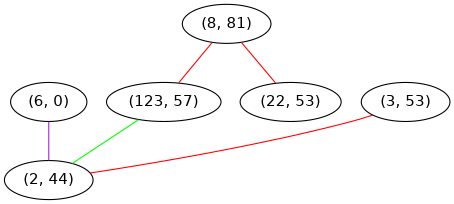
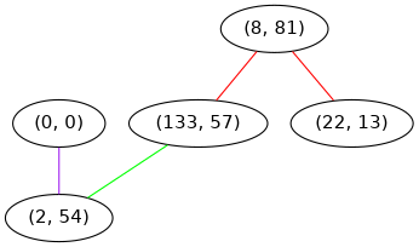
  graph {
    fontname="DejaVu Sans"
    node [fontname="DejaVu Sans"]
    edge [color=red fontname="DejaVu Sans" weight=1]
-   "(0, 0)" [label="(6, 0)"]
-   "(2, 44)"
+   "(0, 0)"
+   "(2, 44)" [label="(2, 54)"]
    n3 [label="(8, 81)"]
-   "(133, 57)" [label="(123, 57)"]
-   "(22, 53)"
-   "(3, 53)"
+   "(133, 57)"
+   "(22, 53)" [label="(22, 13)"]
    "(0, 0)" -- "(2, 44)" [color=purple weight=4]
    n3 -- "(133, 57)"
    n3 -- "(22, 53)"
    "(133, 57)" -- "(2, 44)" [color=green weight=2]
-   "(3, 53)" -- "(2, 44)"
  }
